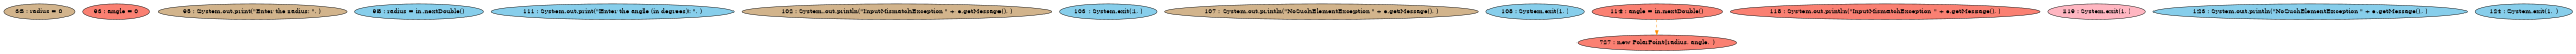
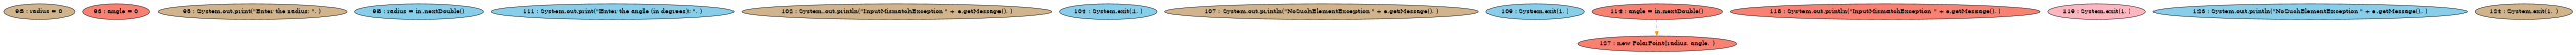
  digraph {
    node [style=filled fillcolor=skyblue]
-   "93 : radius = 0" [fillcolor=tan label="33 : radius = 0"]
+   "93 : radius = 0" [fillcolor=tan]
    "93 : angle = 0" [fillcolor=salmon]
    "95 : System.out.print(\"Enter the radius: \", )" [fillcolor=tan]
    "98 : radius = in.nextDouble()"
    "111 : System.out.print(\"Enter the angle (in degrees): \", )"
    "102 : System.out.println(\"InputMismatchException \" + e.getMessage(), )" [fillcolor=tan]
-   "103 : System.exit(1, )"
+   "103 : System.exit(1, )" [label="104 : System.exit(1, )"]
    "107 : System.out.println(\"NoSuchElementException \" + e.getMessage(), )" [fillcolor=tan]
-   "108 : System.exit(1, )"
+   "108 : System.exit(1, )" [label="109 : System.exit(1, )"]
    "114 : angle = in.nextDouble()" [fillcolor=salmon]
-   "127 : new PolarPoint(radius, angle, )" [fillcolor=salmon label="727 : new PolarPoint(radius, angle, )"]
+   "127 : new PolarPoint(radius, angle, )" [fillcolor=salmon]
    "118 : System.out.println(\"InputMismatchException \" + e.getMessage(), )" [fillcolor=salmon]
    "119 : System.exit(1, )" [fillcolor=lightpink]
    "123 : System.out.println(\"NoSuchElementException \" + e.getMessage(), )"
-   "124 : System.exit(1, )"
+   "124 : System.exit(1, )" [fillcolor=tan]
    "114 : angle = in.nextDouble()" -> "127 : new PolarPoint(radius, angle, )" [color=darkorange style=dashed arrowhead=normal]
  }
